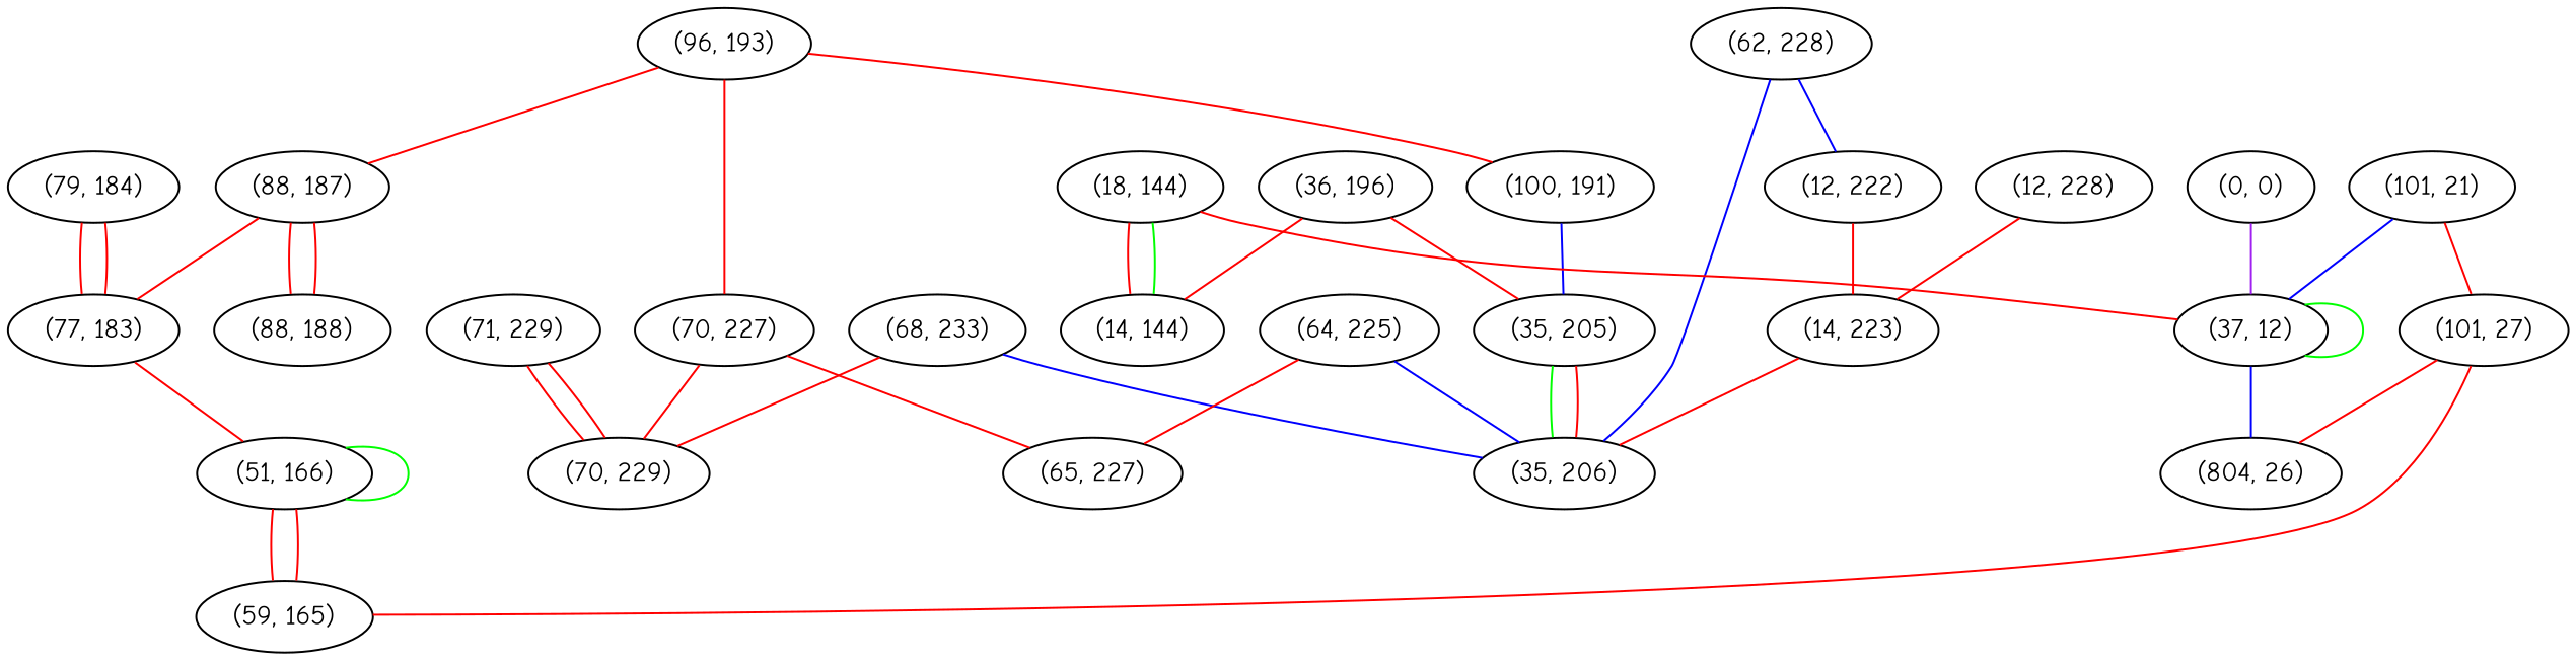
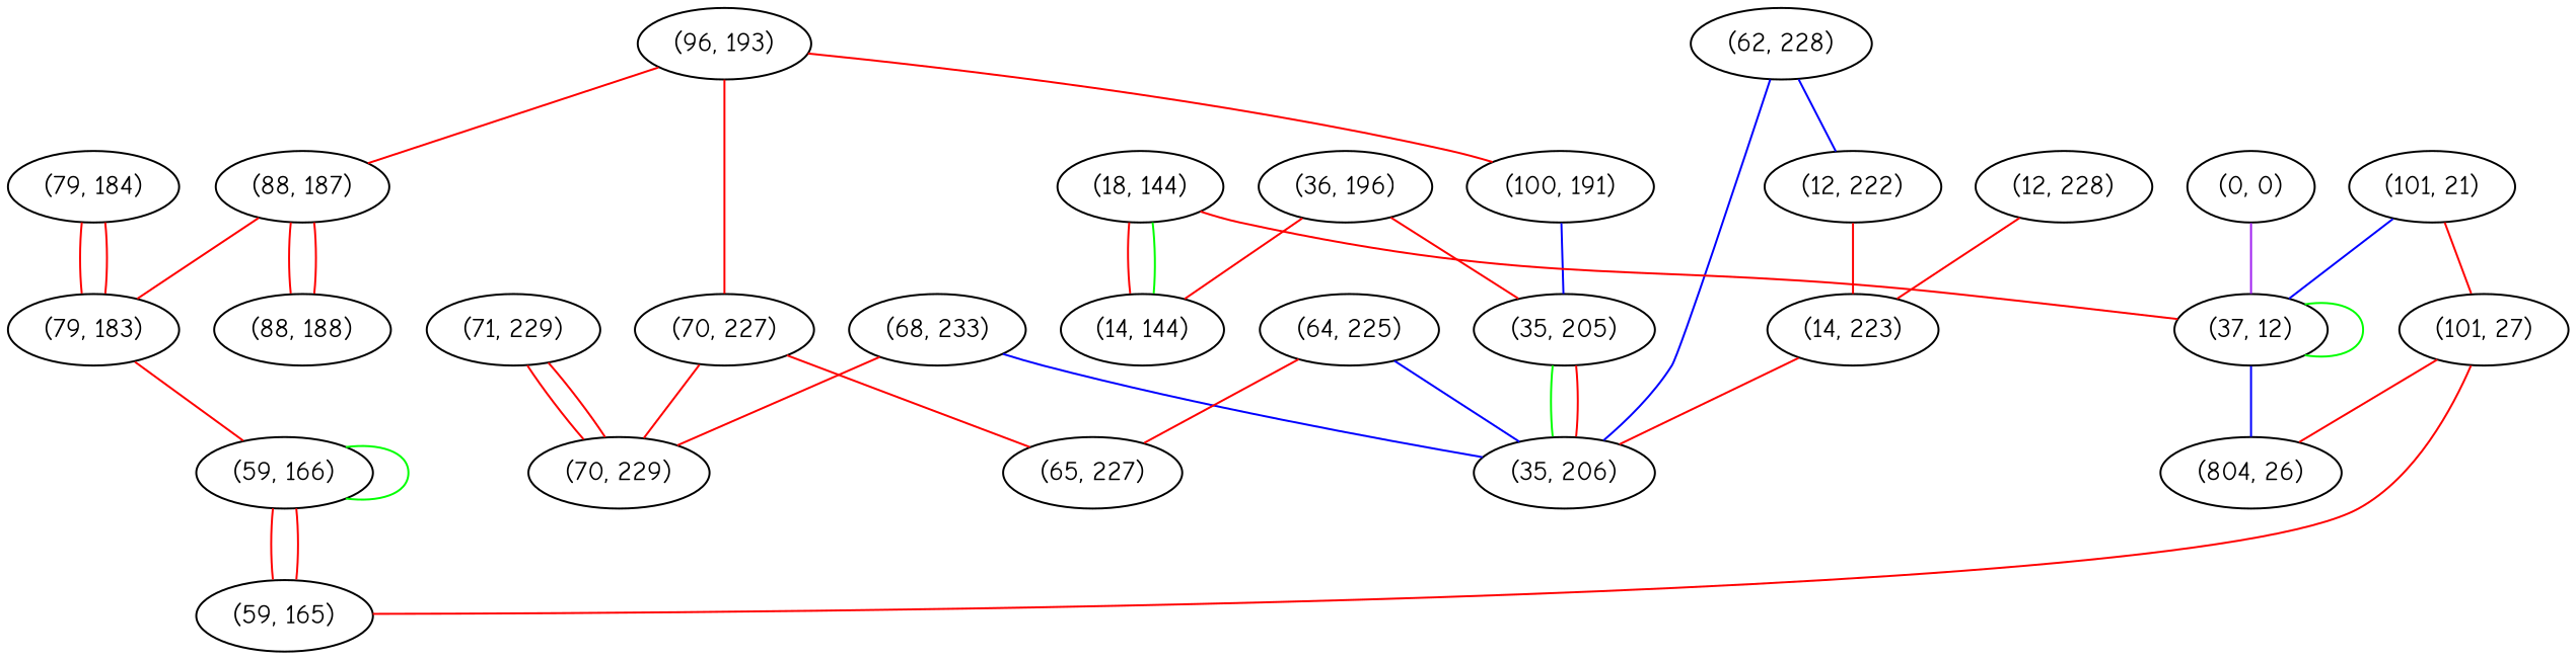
  graph {
    fontname="Comic Neue"
    node [fontname="Comic Neue"]
    edge [color=red fontname="Comic Neue" weight=1]
    "(96, 193)"
    "(70, 227)"
    "(100, 191)"
    "(88, 187)"
    "(70, 229)"
    "(65, 227)"
    "(35, 205)"
-   "(79, 183)" [label="(77, 183)"]
+   "(79, 183)"
    "(88, 188)"
    "(79, 184)"
-   "(59, 166)" [label="(51, 166)"]
+   "(59, 166)"
    "(36, 196)"
    "(14, 144)"
    "(35, 206)"
    "(62, 228)"
    "(12, 222)"
    "(14, 223)"
    "(12, 228)"
    "(68, 233)"
    n20 [label="(18, 144)"]
    "(37, 12)"
    n22 [label="(804, 26)"]
    "(71, 229)"
    "(101, 21)"
    "(101, 27)"
    "(59, 165)"
    "(64, 225)"
    "(0, 0)"
    "(96, 193)" -- "(70, 227)"
    "(96, 193)" -- "(100, 191)"
    "(96, 193)" -- "(88, 187)"
    "(70, 227)" -- "(70, 229)"
    "(70, 227)" -- "(65, 227)"
    "(100, 191)" -- "(35, 205)" [color=blue weight=3]
    "(88, 187)" -- "(79, 183)"
    "(88, 187)" -- "(88, 188)"
    "(88, 187)" -- "(88, 188)"
    "(35, 205)" -- "(35, 206)" [color=green weight=2]
    "(35, 205)" -- "(35, 206)"
    "(79, 183)" -- "(59, 166)"
    "(79, 184)" -- "(79, 183)"
    "(79, 184)" -- "(79, 183)"
    "(59, 166)" -- "(59, 166)" [color=green weight=2]
    "(59, 166)" -- "(59, 165)"
    "(59, 166)" -- "(59, 165)"
    "(36, 196)" -- "(35, 205)"
    "(36, 196)" -- "(14, 144)"
    "(62, 228)" -- "(35, 206)" [color=blue weight=3]
    "(62, 228)" -- "(12, 222)" [color=blue weight=3]
    "(12, 222)" -- "(14, 223)"
    "(14, 223)" -- "(35, 206)"
    "(12, 228)" -- "(14, 223)"
    "(68, 233)" -- "(70, 229)"
    "(68, 233)" -- "(35, 206)" [color=blue weight=3]
    n20 -- "(14, 144)"
    n20 -- "(14, 144)" [color=green weight=2]
    n20 -- "(37, 12)"
    "(37, 12)" -- "(37, 12)" [color=green weight=2]
    "(37, 12)" -- n22 [color=blue weight=3]
    "(71, 229)" -- "(70, 229)"
    "(71, 229)" -- "(70, 229)"
    "(101, 21)" -- "(37, 12)" [color=blue weight=3]
    "(101, 21)" -- "(101, 27)"
    "(101, 27)" -- n22
    "(101, 27)" -- "(59, 165)"
    "(64, 225)" -- "(65, 227)"
    "(64, 225)" -- "(35, 206)" [color=blue weight=3]
    "(0, 0)" -- "(37, 12)" [color=purple weight=4]
  }
